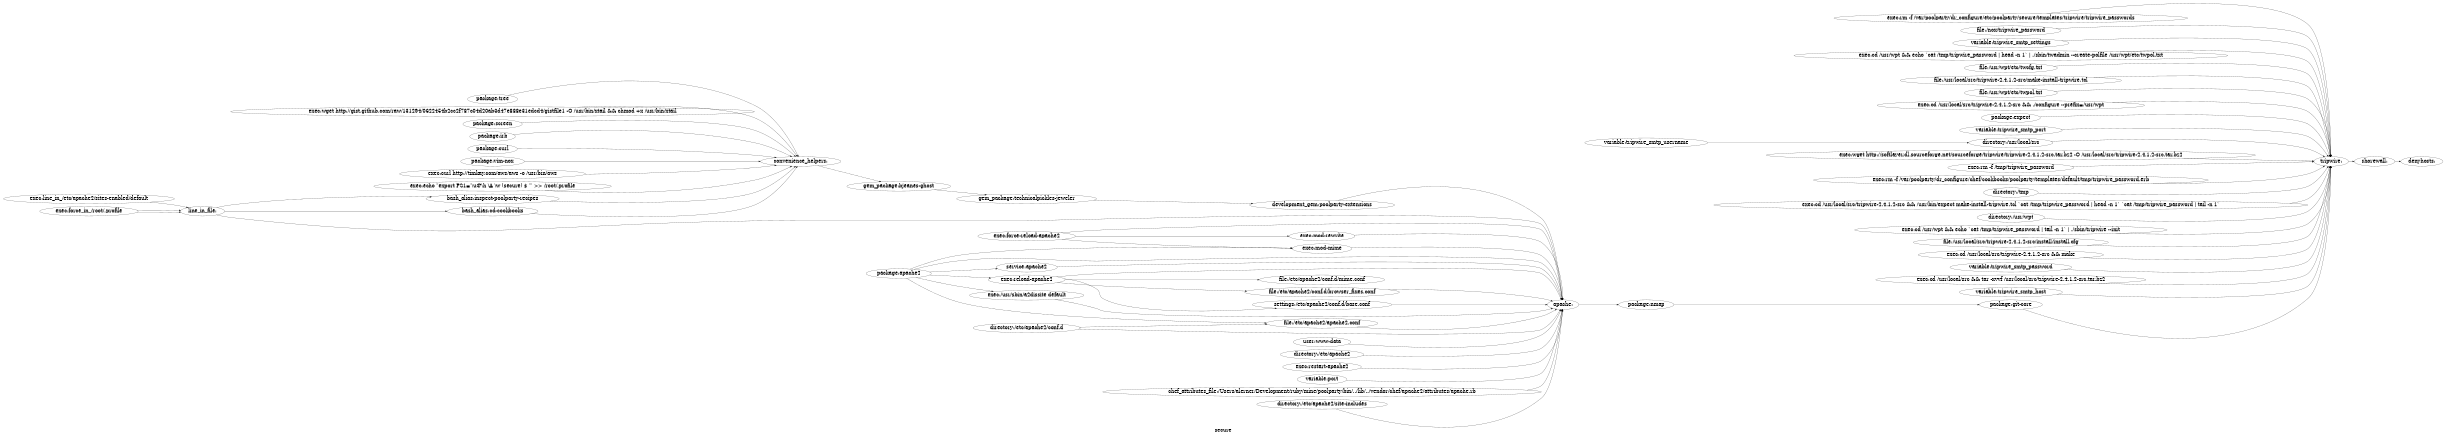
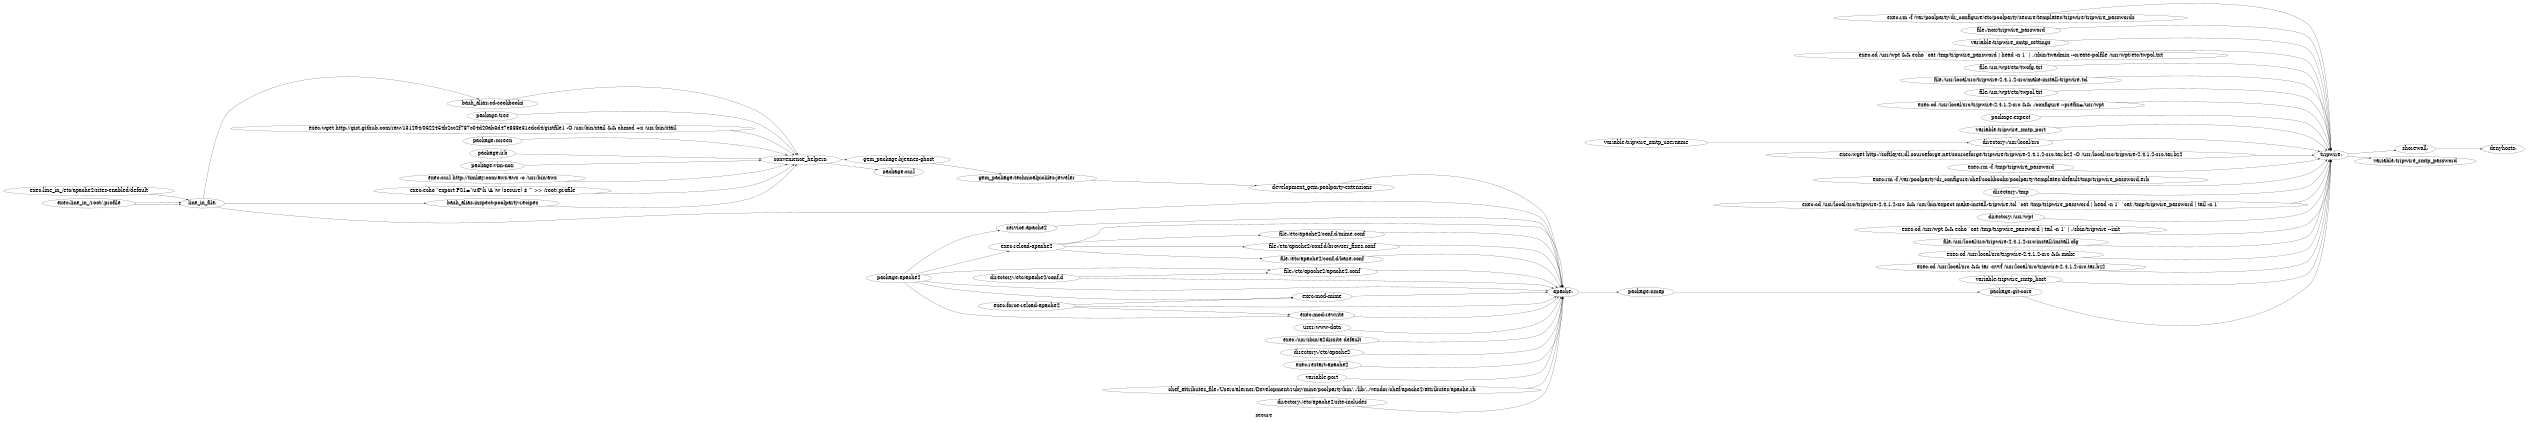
  digraph {
    bgcolor=white
    fontsize=30
    label=secure
    rankdir=LR
    node [color="#111111" fontsize=30 style=rounded]
    edge [fontsize=30]
    n1 [label="apache:"]
    n2 [label="package:nmap"]
    n3 [label="package:git-core"]
    n4 [label="package:tree"]
    n5 [label="convenience_helpers:"]
    n6 [label="gem_package:bjeanes-ghost"]
    n7 [label="exec:line_in_/etc/apache2/sites-enabled/default"]
    n8 [label="line_in_file:"]
    n9 [label="bash_alias:inspect-poolparty-recipes"]
    n10 [label="bash_alias:cd-cookbooks"]
    n11 [label="exec:mod-rewrite"]
    n12 [label="exec:rm -f /var/poolparty/dr_configure/etc/poolparty/secure/templates/tripwire/tripwire_passwords"]
    n13 [label="tripwire:"]
    n14 [label="shorewall:"]
    n15 [label="gem_package:technicalpickles-jeweler"]
    n16 [label="development_gem:poolparty-extensions"]
    n17 [label="exec:wget http://gist.github.com/raw/131294/0622454b2cc2f787c04d20ab3d47e888e31edcd4/gistfile1 -O /usr/bin/xtail && chmod +x /usr/bin/xtail"]
    n18 [label="file:/nox/tripwire_password"]
    n19 [label="variable:tripwire_smtp_settings"]
    n20 [label="file:/etc/apache2/conf.d/mime.conf"]
    n21 [label="exec:cd /usr/wpt && echo `cat /tmp/tripwire_password | head -n 1` | ./sbin/twadmin --create-polfile /usr/wpt/etc/twpol.txt"]
    n22 [label="service:apache2"]
    n23 [label="file:/usr/wpt/etc/twcfg.txt"]
    n24 [label="file:/usr/local/src/tripwire-2.4.1.2-src/make-install-tripwire.tcl"]
    n25 [label="file:/usr/wpt/etc/twpol.txt"]
    n26 [label="denyhosts:"]
    n27 [label="package:screen"]
    n28 [label="user:www-data"]
    n29 [label="exec:cd /usr/local/src/tripwire-2.4.1.2-src && ./configure --prefix=/usr/wpt"]
    n30 [label="package:expect"]
    n31 [label="package:irb"]
-   n32 [label="exec:force_in_/root/.profile"]
+   n32 [label="exec:line_in_/root/.profile"]
    n33 [label="exec:reload-apache2"]
    n34 [label="file:/etc/apache2/conf.d/browser_fixes.conf"]
-   n35 [label="settings:/etc/apache2/conf.d/base.conf"]
+   n35 [label="file:/etc/apache2/conf.d/base.conf"]
    n36 [label="exec:/usr/sbin/a2dissite default"]
    n37 [label="variable:tripwire_smtp_port"]
    n38 [label="variable:tripwire_smtp_username"]
    n39 [label="directory:/usr/local/src"]
    n40 [label="exec:wget http://softlayer.dl.sourceforge.net/sourceforge/tripwire/tripwire-2.4.1.2-src.tar.bz2 -O /usr/local/src/tripwire-2.4.1.2-src.tar.bz2"]
    n41 [label="package:curl"]
    n42 [label="package:vim-nox"]
    n43 [label="file:/etc/apache2/apache2.conf"]
    n44 [label="exec:mod-mime"]
    n45 [label="directory:/etc/apache2"]
    n46 [label="exec:rm -f /tmp/tripwire_password"]
    n47 [label="exec:rm -f /var/poolparty/dr_configure/chef/cookbooks/poolparty/templates/default/tmp/tripwire_password.erb"]
    n48 [label="directory:/tmp"]
    n49 [label="exec:cd /usr/local/src/tripwire-2.4.1.2-src && /usr/bin/expect make-install-tripwire.tcl `cat /tmp/tripwire_password | head -n 1` `cat /tmp/tripwire_password | tail -n 1`"]
    n50 [label="exec:curl http://timkay.com/aws/aws -o /usr/bin/aws"]
    n51 [label="directory:/usr/wpt"]
    n52 [label="exec:cd /usr/wpt && echo `cat /tmp/tripwire_password | tail -n 1` | ./sbin/tripwire --init"]
    n53 [label="directory:/etc/apache2/conf.d"]
    n54 [label="exec:echo \"export PS1='\\u@\\h \\A \\w (secure) $ '\" >> /root/.profile"]
    n55 [label="package:apache2"]
    n56 [label="exec:restart-apache2"]
    n57 [label="exec:force-reload-apache2"]
    n58 [label="file:/usr/local/src/tripwire-2.4.1.2-src/install/install.cfg"]
    n59 [label="variable:port"]
    n60 [label="exec:cd /usr/local/src/tripwire-2.4.1.2-src && make"]
    n61 [label="chef_attributes_file:/Users/alerner/Development/ruby/mine/poolparty/bin/../lib/../vendor/chef/apache2/attributes/apache.rb"]
    n62 [label="variable:tripwire_smtp_password"]
    n63 [label="directory:/etc/apache2/site-includes"]
    n64 [label="exec:cd /usr/local/src && tar -xvvf /usr/local/src/tripwire-2.4.1.2-src.tar.bz2"]
    n65 [label="variable:tripwire_smtp_host"]
    n1 -> n2
    n2 -> n3
    n3 -> n13
    n4 -> n5
    n5 -> n6
    n6 -> n15
    n7 -> n8
    n8 -> n1
    n8 -> n9
    n8 -> n10
    n9 -> n5
    n10 -> n5
    n11 -> n1
    n12 -> n13
    n13 -> n14
    n14 -> n26
    n15 -> n16
    n16 -> n1
    n17 -> n5
    n18 -> n13
    n19 -> n13
+   n20 -> n1
    n21 -> n13
    n22 -> n1
    n23 -> n13
    n24 -> n13
    n25 -> n13
    n27 -> n5
    n28 -> n1
    n29 -> n13
    n30 -> n13
    n31 -> n5
    n32 -> n8
    n32 -> n8
    n33 -> n1
    n33 -> n20
    n33 -> n34
    n33 -> n35
    n34 -> n1
    n35 -> n1
    n36 -> n1
    n37 -> n13
    n38 -> n39
    n39 -> n13
    n40 -> n13
-   n41 -> n5
+   n5 -> n41
    n42 -> n5
    n43 -> n1
    n44 -> n1
    n45 -> n1
    n46 -> n13
    n47 -> n13
    n48 -> n13
    n49 -> n13
    n50 -> n5
    n51 -> n13
    n52 -> n13
    n53 -> n1
    n53 -> n43
    n54 -> n5
    n55 -> n1
-   n55 -> n36
+   n55 -> n11
    n55 -> n22
    n55 -> n33
    n55 -> n43
    n55 -> n44
    n56 -> n1
    n57 -> n1
    n57 -> n11
    n57 -> n44
    n58 -> n13
    n59 -> n1
    n60 -> n13
    n61 -> n1
-   n62 -> n13
+   n13 -> n62
    n63 -> n1
    n64 -> n13
    n65 -> n13
  }
